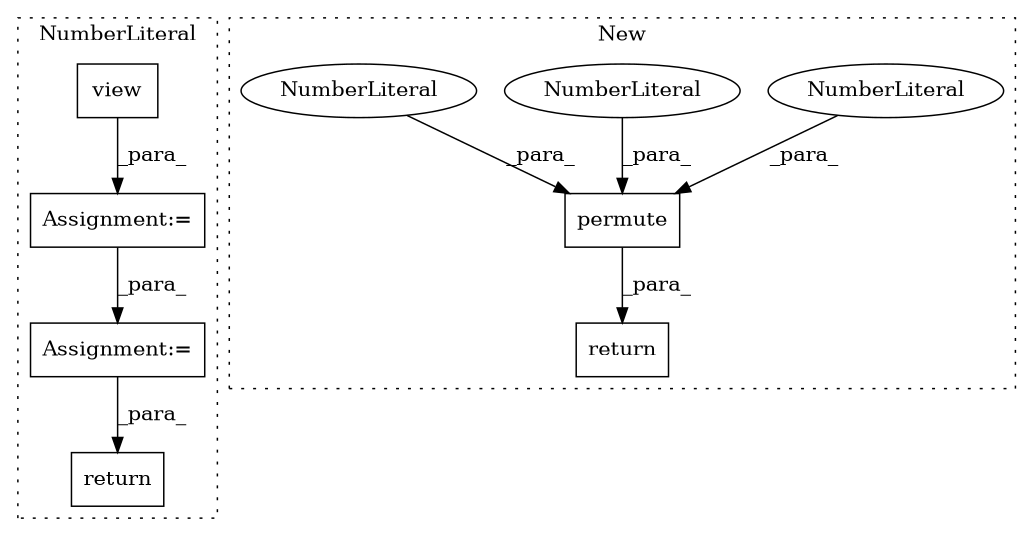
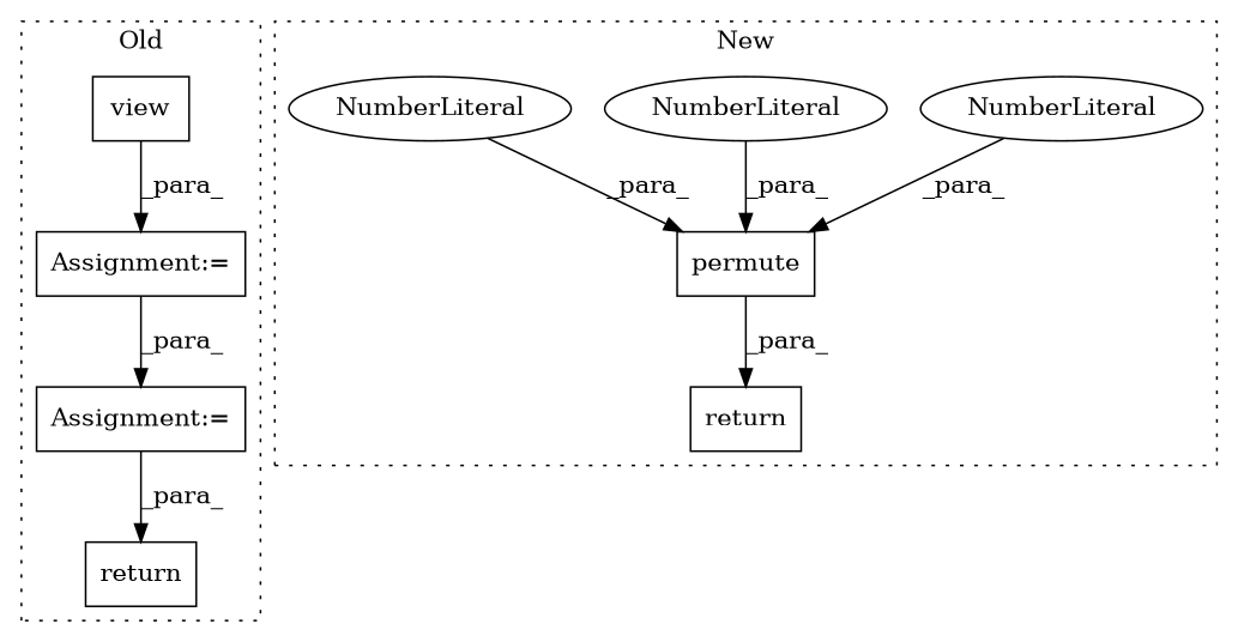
  digraph {
    node [a=34 l=1 shape=box]
    n1 [a=32 l="5,1" label=view s="2962,2994"]
    n2 [a=7 l=12 label="Assignment:=" s=2933]
    n3 [a=41 l=7 label=return s=3187]
    n4 [a=7 label="Assignment:=" s=3088]
    n5 [a=32 l="8,1" label=permute s="2346,2365"]
    n6 [label=NumberLiteral s=2360 shape=ellipse]
    n7 [label=NumberLiteral s=2356 shape=ellipse]
    n8 [label=NumberLiteral s=2358 shape=ellipse]
    n9 [a=41 l=7 label=return s=2301]
    subgraph cluster_1 {
-     label=NumberLiteral
+     label=Old
      style=dotted
      n1
      n2
      n3
      n4
    }
    subgraph cluster_2 {
      label=New
      style=dotted
      n5
      n6
      n7
      n8
      n9
    }
    n1 -> n2 [label=_para_]
    n2 -> n4 [label=_para_]
    n4 -> n3 [label=_para_]
    n5 -> n9 [label=_para_]
    n6 -> n5 [label=_para_]
    n7 -> n5 [label=_para_]
    n8 -> n5 [label=_para_]
  }
